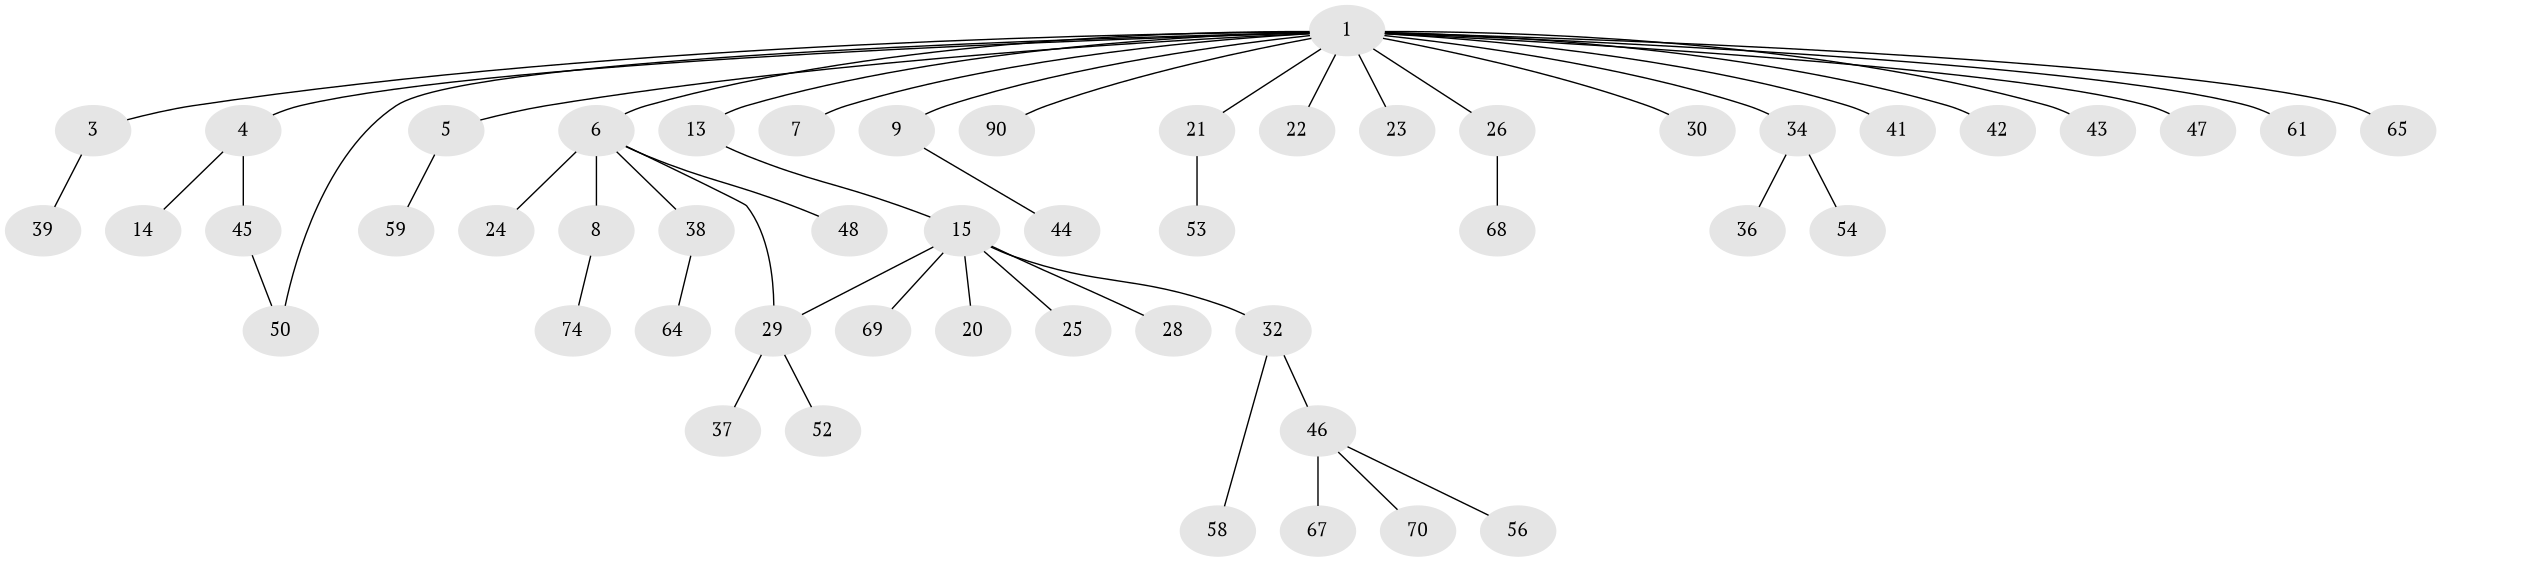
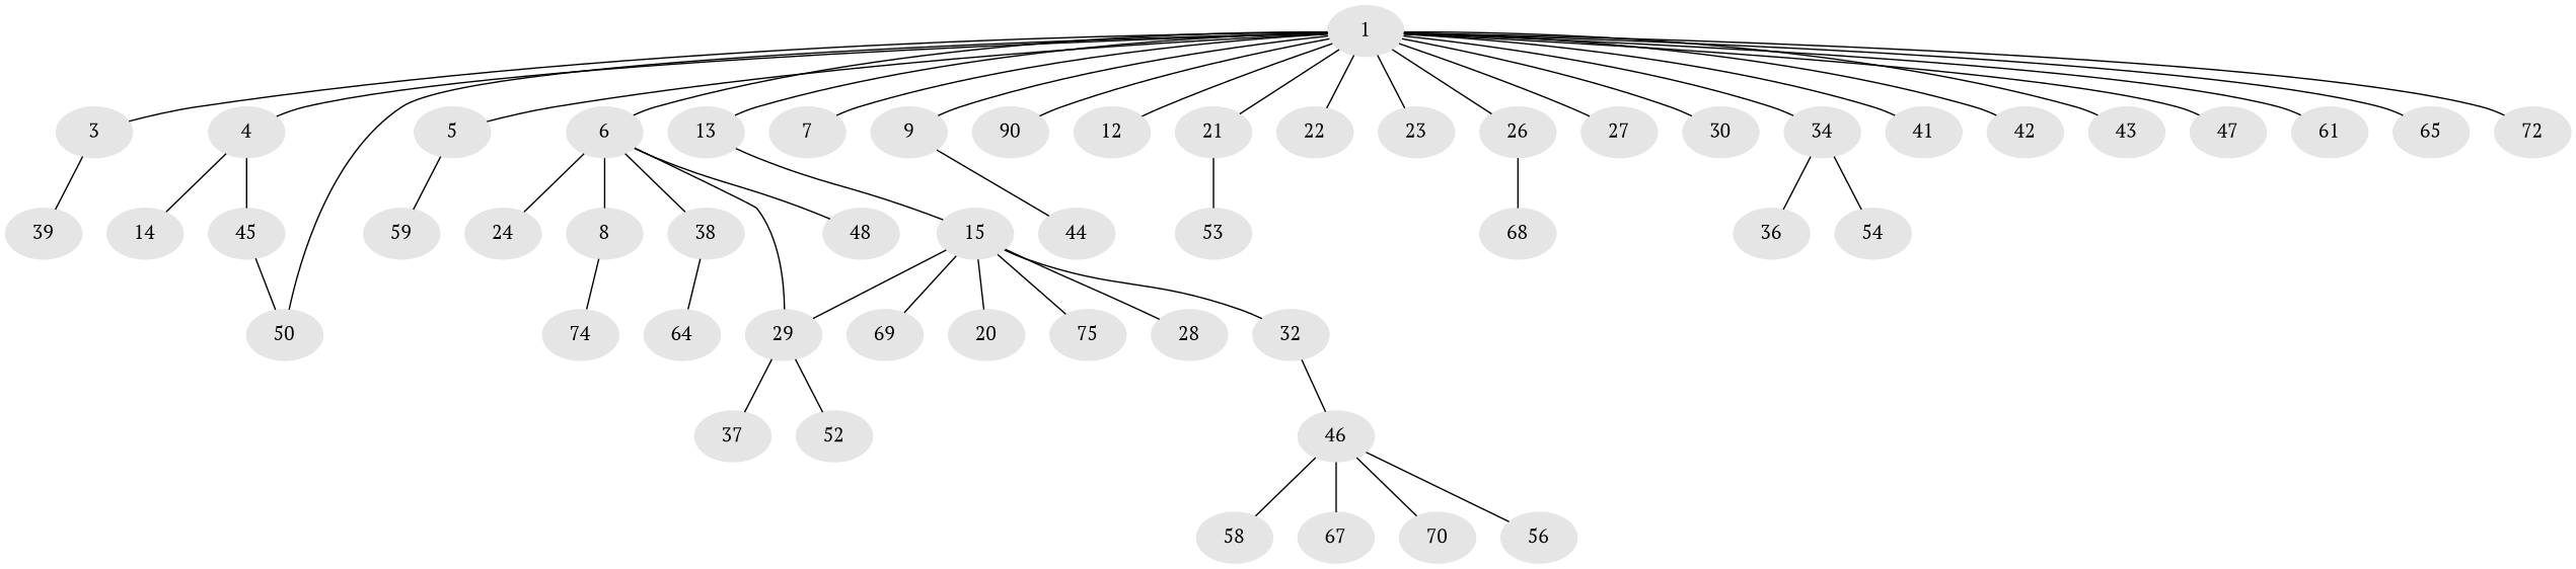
  graph {
    fontname="PT Serif"
    node [color=gray90 fontname="PT Serif" style=filled]
    edge [fontname="PT Serif"]
    1 [super="+2"]
    3 [super="+31"]
    4
    5 [super="+11"]
    6 [super="+17"]
    7
    9 [super="+18"]
    n8 [label=90 super="+73"]
+   12
    13
    21 [super="+50"]
    22
    23 [super="+63"]
    26 [super="+69"]
+   27
    30
    34 [super="+55"]
    41
    42
    43
    47
    n22 [label=50 super="+57"]
    61
    65
+   72
    39
    14
    45 [super="+46"]
    59
    8 [super="+35"]
    24
    29 [super="+71"]
    38
    48 [super="+62"]
    44
    15 [super="+16"]
    53
    68
    36
    54
    74
    37
    52
    64
    20 [super="+33"]
-   25
+   25 [label=75]
    28
    32 [super="+40"]
    n49 [label=69]
    n50 [label=46 super="+60"]
    56
    58
    67
    70
    1 -- 3
    1 -- 4
    1 -- 5
    1 -- 6
    1 -- 7
    1 -- 9
    1 -- n8
+   1 -- 12
    1 -- 13
    1 -- 21
    1 -- 22
    1 -- 23
    1 -- 26
+   1 -- 27
    1 -- 30
    1 -- 34
    1 -- 41
    1 -- 42
    1 -- 43
    1 -- 47
    1 -- n22
    1 -- 61
    1 -- 65
+   1 -- 72
    3 -- 39
    4 -- 14
    4 -- 45
    5 -- 59
    6 -- 8
    6 -- 24
    6 -- 29
    6 -- 38
    6 -- 48
    9 -- 44
    13 -- 15
    21 -- 53
    26 -- 68
    34 -- 36
    34 -- 54
    45 -- n22
    8 -- 74
    29 -- 37
    29 -- 52
    38 -- 64
    15 -- 29
    15 -- 20
    15 -- 25
    15 -- 28
    15 -- 32
    15 -- n49
    32 -- n50
    n50 -- 56
-   32 -- 58
+   n50 -- 58
    n50 -- 67
    n50 -- 70
  }
